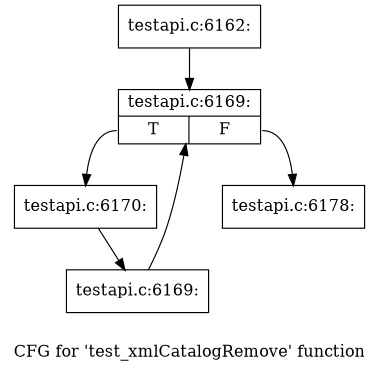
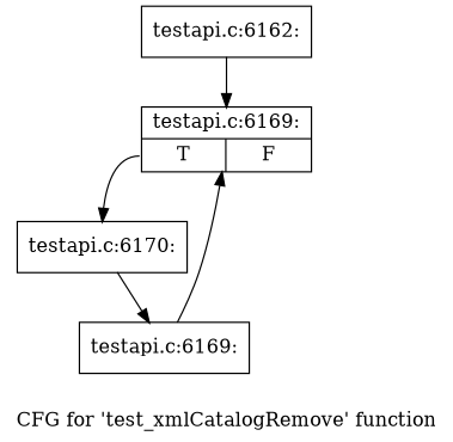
  digraph {
    label="CFG for 'test_xmlCatalogRemove' function"
    node [shape=record]
    n1 [label="{testapi.c:6162:}"]
    n2 [label="{testapi.c:6169:|{<s0>T|<s1>F}}"]
    n3 [label="{testapi.c:6170:}"]
-   n4 [label="{testapi.c:6178:}"]
    n5 [label="{testapi.c:6169:}"]
    n1 -> n2
    n2 -> n3 [tailport=s0]
-   n2 -> n4 [tailport=s1]
    n3 -> n5
    n5 -> n2
  }
